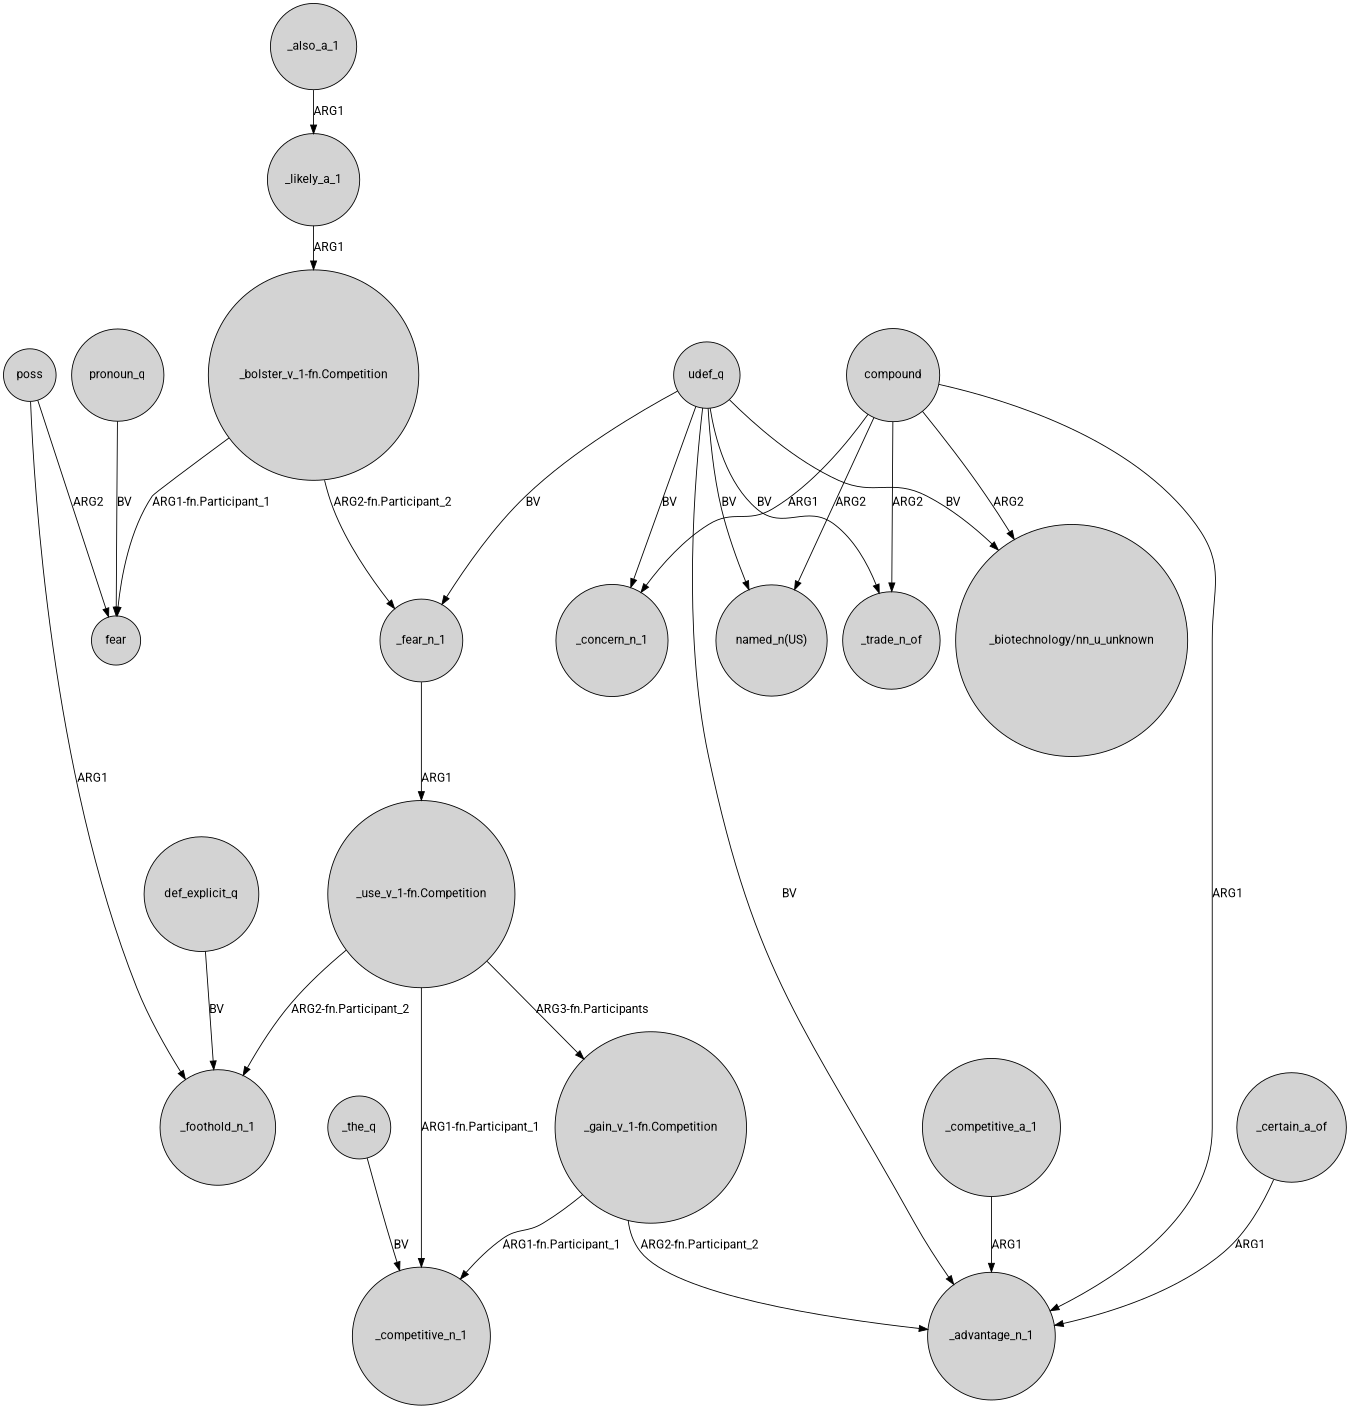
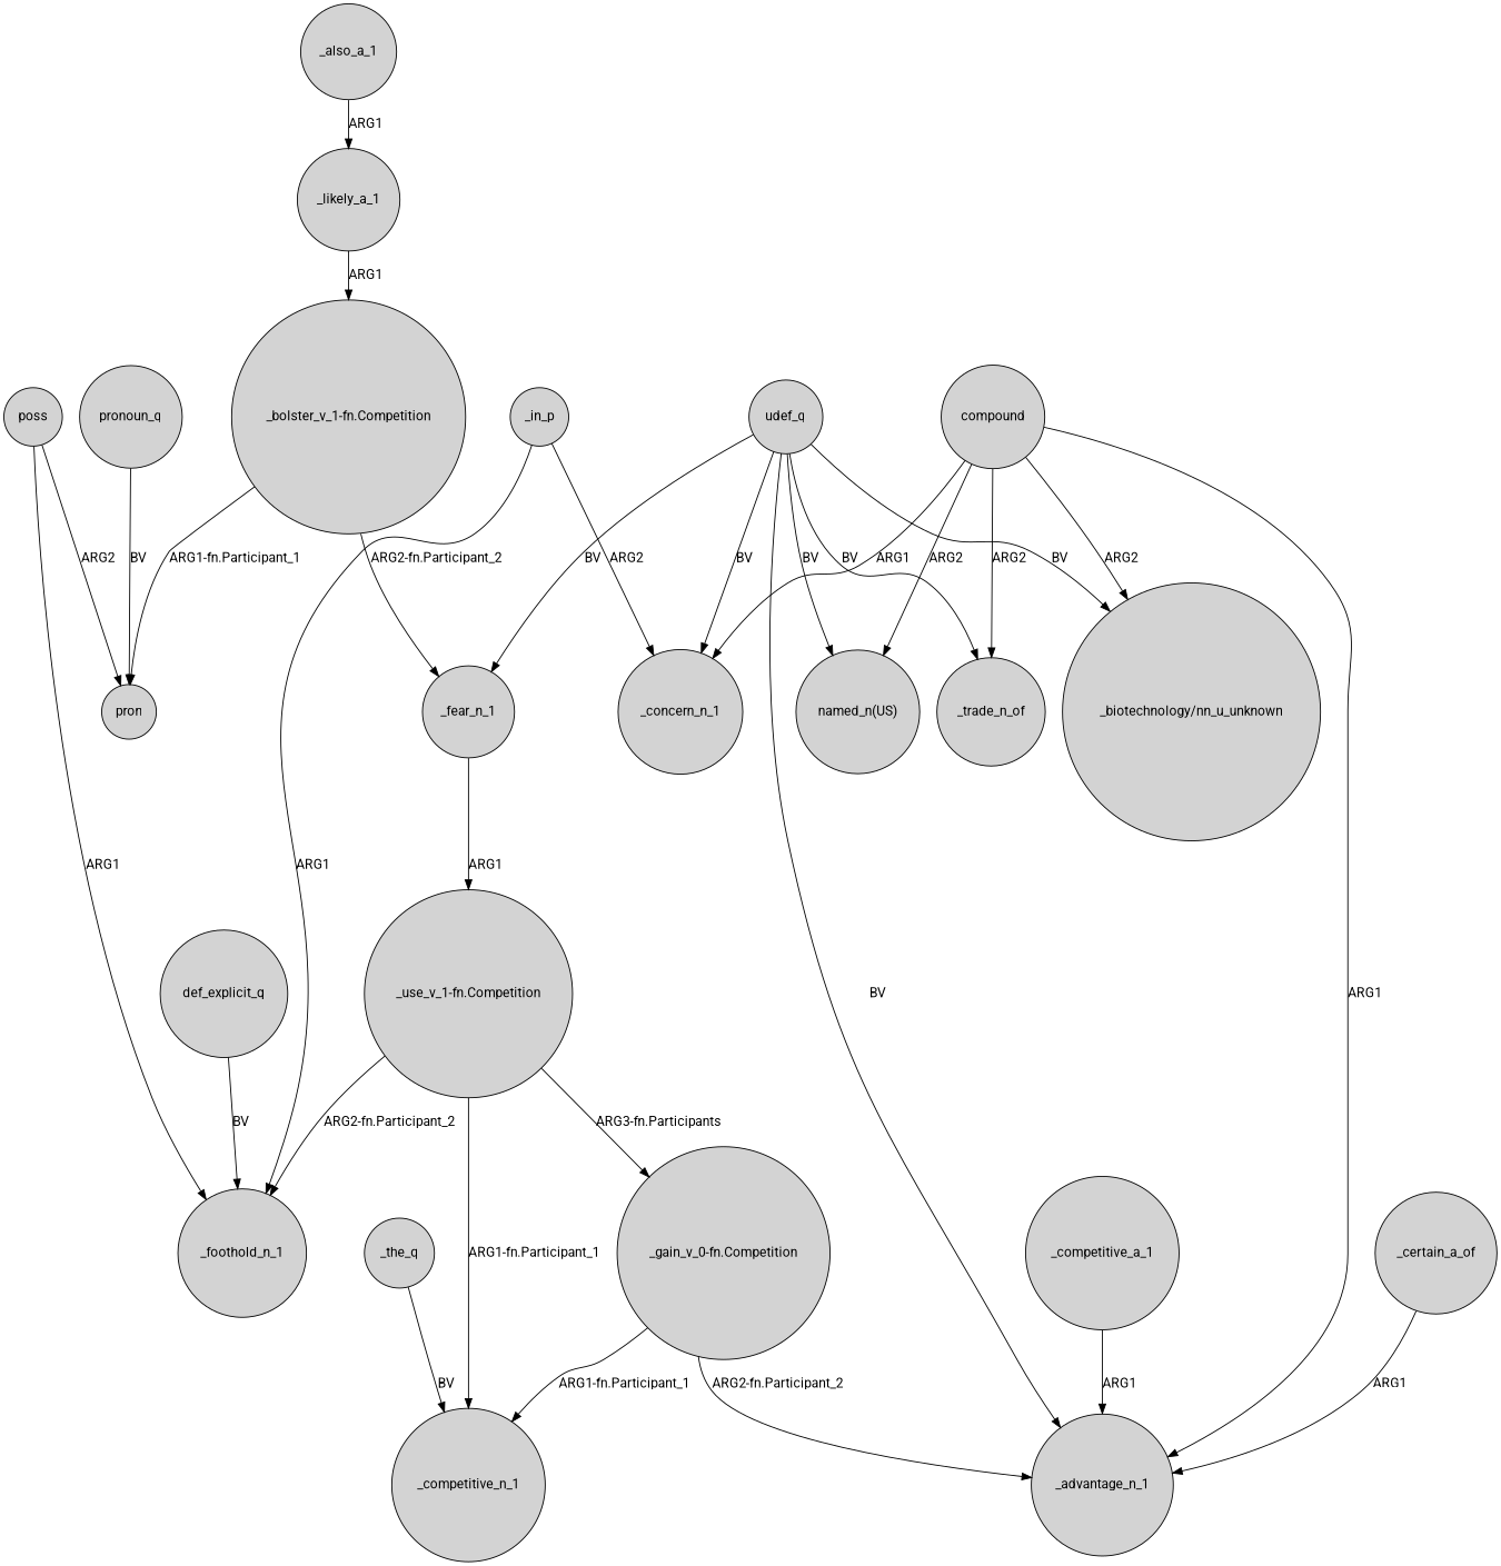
  digraph {
    fontname=Roboto
    node [fontname=Roboto shape=circle style=filled]
    edge [fontname=Roboto]
    "_use_v_1-fn.Competition"
    _foothold_n_1
-   "_gain_v_1-fn.Competition"
+   "_gain_v_1-fn.Competition" [label="_gain_v_0-fn.Competition"]
    n4 [label=_competitive_n_1]
    _advantage_n_1
    "_bolster_v_1-fn.Competition"
    _fear_n_1
-   pron [label=fear]
+   pron
    _likely_a_1
    compound
    "_biotechnology/nn_u_unknown"
    _concern_n_1
    _trade_n_of
    "named_n(US)"
    poss
+   _in_p
    _also_a_1
    pronoun_q
    udef_q
    _the_q
    _competitive_a_1
    _certain_a_of
    def_explicit_q
    "_use_v_1-fn.Competition" -> _foothold_n_1 [label="ARG2-fn.Participant_2"]
    "_use_v_1-fn.Competition" -> "_gain_v_1-fn.Competition" [label="ARG3-fn.Participants"]
    "_use_v_1-fn.Competition" -> n4 [label="ARG1-fn.Participant_1"]
    "_gain_v_1-fn.Competition" -> n4 [label="ARG1-fn.Participant_1"]
    "_gain_v_1-fn.Competition" -> _advantage_n_1 [label="ARG2-fn.Participant_2"]
    "_bolster_v_1-fn.Competition" -> _fear_n_1 [label="ARG2-fn.Participant_2"]
    "_bolster_v_1-fn.Competition" -> pron [label="ARG1-fn.Participant_1"]
    _fear_n_1 -> "_use_v_1-fn.Competition" [label=ARG1]
    _likely_a_1 -> "_bolster_v_1-fn.Competition" [label=ARG1]
    compound -> _advantage_n_1 [label=ARG1]
    compound -> "_biotechnology/nn_u_unknown" [label=ARG2]
    compound -> _concern_n_1 [label=ARG1]
    compound -> _trade_n_of [label=ARG2]
    compound -> "named_n(US)" [label=ARG2]
    poss -> _foothold_n_1 [label=ARG1]
    poss -> pron [label=ARG2]
+   _in_p -> _foothold_n_1 [label=ARG1]
+   _in_p -> _concern_n_1 [label=ARG2]
    _also_a_1 -> _likely_a_1 [label=ARG1]
    pronoun_q -> pron [label=BV]
    udef_q -> _advantage_n_1 [label=BV]
    udef_q -> _fear_n_1 [label=BV]
    udef_q -> "_biotechnology/nn_u_unknown" [label=BV]
    udef_q -> _concern_n_1 [label=BV]
    udef_q -> _trade_n_of [label=BV]
    udef_q -> "named_n(US)" [label=BV]
    _the_q -> n4 [label=BV]
    _competitive_a_1 -> _advantage_n_1 [label=ARG1]
    _certain_a_of -> _advantage_n_1 [label=ARG1]
    def_explicit_q -> _foothold_n_1 [label=BV]
  }
